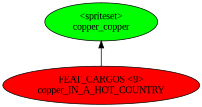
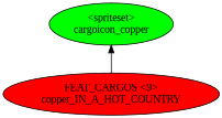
  digraph {
    rankdir=BT
    fontname="Liberation Serif"
    node [style=filled fontname="Liberation Serif"]
-   n1 [fillcolor=green label="<spriteset>\ncopper_copper"]
+   n1 [fillcolor=green label="<spriteset>\ncargoicon_copper"]
    n2 [fillcolor=red label="FEAT_CARGOS <9>\ncopper_IN_A_HOT_COUNTRY"]
    n2 -> n1 [fontname="Liberation Serif"]
  }
